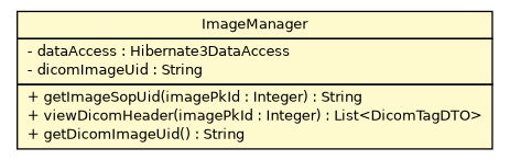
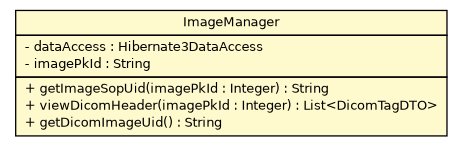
  digraph {
    rankdir=LR
-   n1 [fontcolor=black fontname=Helvetica fontsize=10.0 label=<<table border="0" cellborder="1" cellspacing="0" cellpadding="2" port="p" bgcolor="lemonChiffon" href="./ImageManager.html"> 		<tr><td><table border="0" cellspacing="0" cellpadding="1"> 			<tr><td> ImageManager </td></tr> 		</table></td></tr> 		<tr><td><table border="0" cellspacing="0" cellpadding="1"> 			<tr><td align="left"> - dataAccess : Hibernate3DataAccess </td></tr> 			<tr><td align="left"> - dicomImageUid : String </td></tr> 		</table></td></tr> 		<tr><td><table border="0" cellspacing="0" cellpadding="1"> 			<tr><td align="left"> + getImageSopUid(imagePkId : Integer) : String </td></tr> 			<tr><td align="left"> + viewDicomHeader(imagePkId : Integer) : List&lt;DicomTagDTO&gt; </td></tr> 			<tr><td align="left"> + getDicomImageUid() : String </td></tr> 		</table></td></tr> 		</table>> shape=plaintext]
+   n1 [fontcolor=black fontname=Helvetica fontsize=10.0 label=<<table border="0" cellborder="1" cellspacing="0" cellpadding="2" port="p" bgcolor="lemonChiffon" href="./ImageManager.html"> 		<tr><td><table border="0" cellspacing="0" cellpadding="1"> 			<tr><td> ImageManager </td></tr> 		</table></td></tr> 		<tr><td><table border="0" cellspacing="0" cellpadding="1"> 			<tr><td align="left"> - dataAccess : Hibernate3DataAccess </td></tr> 			<tr><td align="left"> - imagePkId : String </td></tr> 		</table></td></tr> 		<tr><td><table border="0" cellspacing="0" cellpadding="1"> 			<tr><td align="left"> + getImageSopUid(imagePkId : Integer) : String </td></tr> 			<tr><td align="left"> + viewDicomHeader(imagePkId : Integer) : List&lt;DicomTagDTO&gt; </td></tr> 			<tr><td align="left"> + getDicomImageUid() : String </td></tr> 		</table></td></tr> 		</table>> shape=plaintext]
  }
